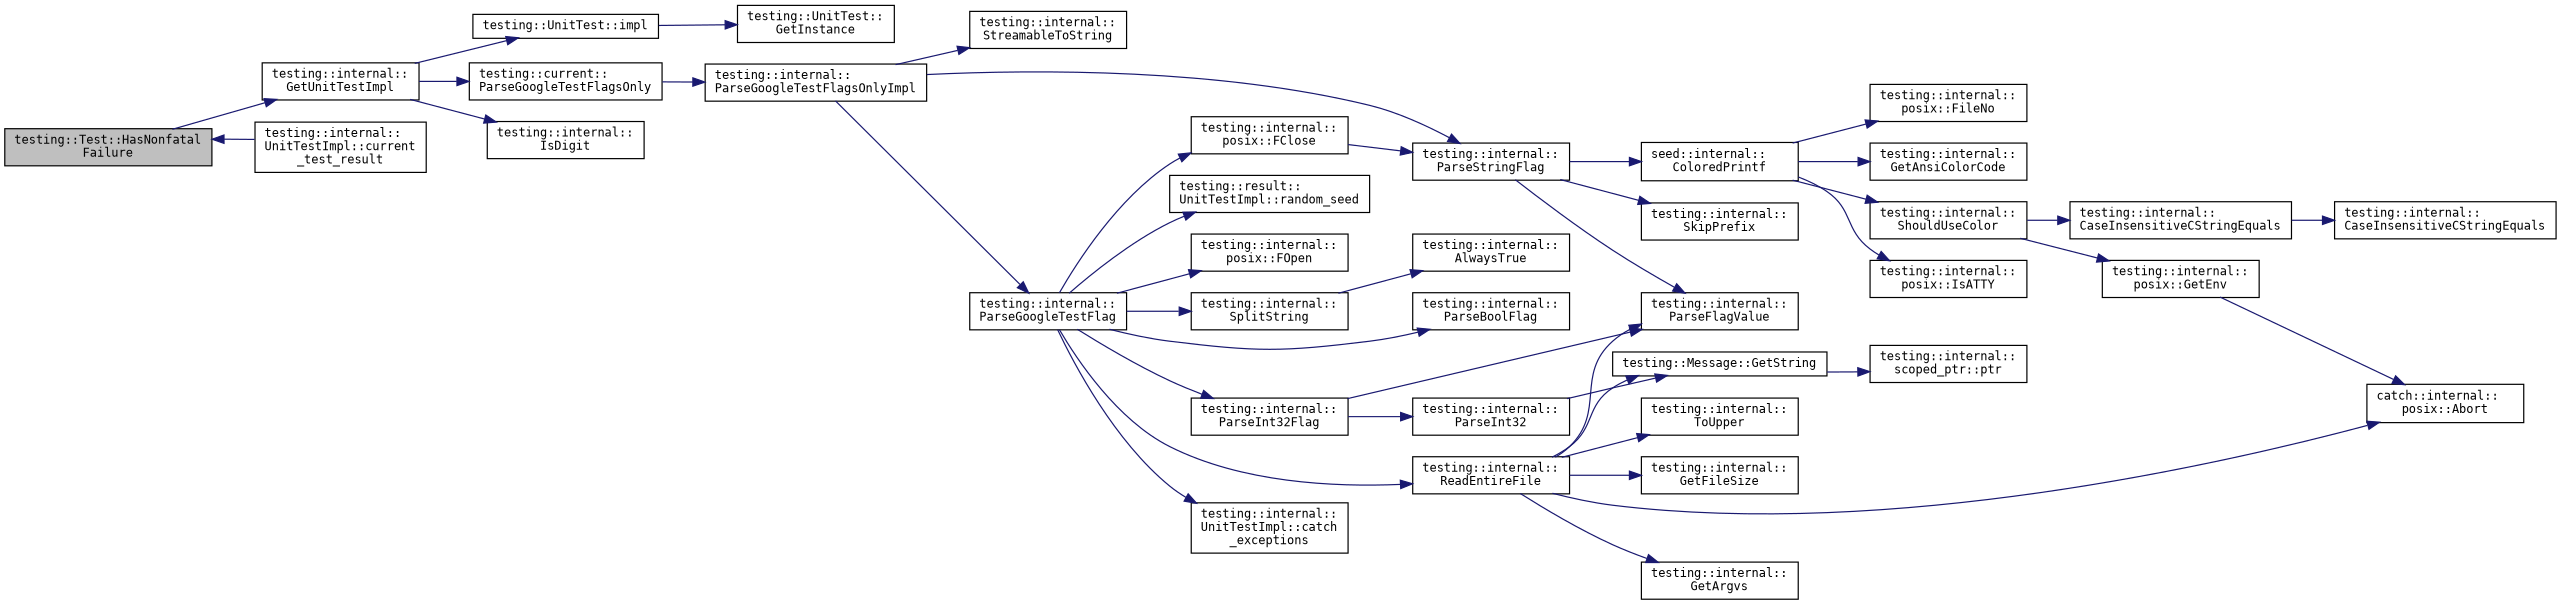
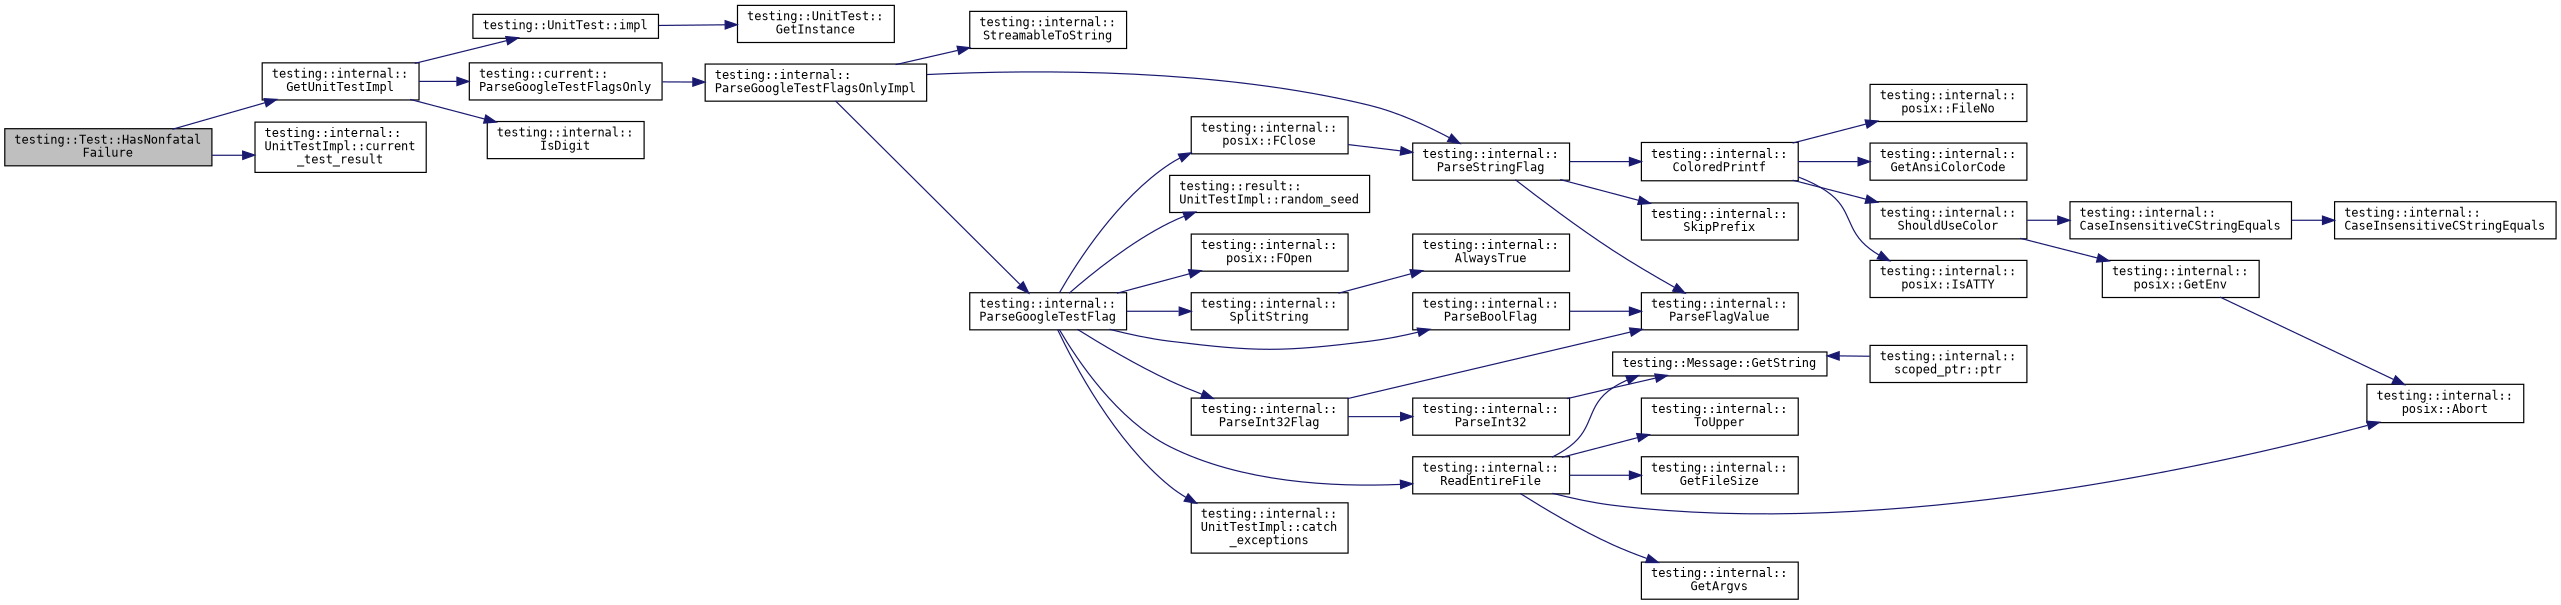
  digraph {
    fontname="DejaVu Sans Mono"
    rankdir=LR
    node [color=black fillcolor=white fontname="DejaVu Sans Mono" fontsize=10 shape=record style=filled]
    edge [color=midnightblue fontname="DejaVu Sans Mono" fontsize=10 labelfontname=Helvetica labelfontsize=10 style=solid]
    n1 [fillcolor=grey75 fontcolor=black height=0.2 label="testing::Test::HasNonfatal\lFailure" width=0.4]
    n2 [height=0.2 label="testing::internal::\lGetUnitTestImpl" width=0.4]
    n3 [height=0.2 label="testing::internal::\lUnitTestImpl::current\l_test_result" width=0.4]
    n4 [height=0.2 label="testing::UnitTest::impl" width=0.4]
    n5 [height=0.2 label="testing::current::\lParseGoogleTestFlagsOnly" width=0.4]
    n6 [height=0.2 label="testing::internal::\lIsDigit" width=0.4]
    n7 [height=0.2 label="testing::UnitTest::\lGetInstance" width=0.4]
    n8 [height=0.2 label="testing::internal::\lParseGoogleTestFlagsOnlyImpl" width=0.4]
    n9 [height=0.2 label="testing::internal::\lStreamableToString" width=0.4]
    n10 [height=0.2 label="testing::internal::\lParseStringFlag" width=0.4]
    n11 [height=0.2 label="testing::internal::\lParseGoogleTestFlag" width=0.4]
    n12 [height=0.2 label="testing::internal::\lParseBoolFlag" width=0.4]
    n13 [height=0.2 label="testing::internal::\lParseFlagValue" width=0.4]
    n14 [height=0.2 label="testing::internal::\lParseInt32Flag" width=0.4]
    n15 [height=0.2 label="testing::internal::\lParseInt32" width=0.4]
    n16 [height=0.2 label="testing::internal::\lSkipPrefix" width=0.4]
-   n17 [height=0.2 label="seed::internal::\lColoredPrintf" width=0.4]
+   n17 [height=0.2 label="testing::internal::\lColoredPrintf" width=0.4]
    n18 [height=0.2 label="testing::internal::\lUnitTestImpl::catch\l_exceptions" width=0.4]
    n19 [height=0.2 label="testing::result::\lUnitTestImpl::random_seed" width=0.4]
    n20 [height=0.2 label="testing::internal::\lposix::FOpen" width=0.4]
    n21 [height=0.2 label="testing::internal::\lReadEntireFile" width=0.4]
    n22 [height=0.2 label="testing::internal::\lposix::FClose" width=0.4]
    n23 [height=0.2 label="testing::internal::\lSplitString" width=0.4]
    n24 [height=0.2 label="testing::Message::GetString" width=0.4]
    n25 [height=0.2 label="testing::internal::\lscoped_ptr::ptr" width=0.4]
    n26 [height=0.2 label="testing::internal::\lShouldUseColor" width=0.4]
    n27 [height=0.2 label="testing::internal::\lposix::IsATTY" width=0.4]
    n28 [height=0.2 label="testing::internal::\lposix::FileNo" width=0.4]
    n29 [height=0.2 label="testing::internal::\lGetAnsiColorCode" width=0.4]
    n30 [height=0.2 label="testing::internal::\lCaseInsensitiveCStringEquals" width=0.4]
    n31 [height=0.2 label="testing::internal::\lposix::GetEnv" width=0.4]
    n32 [height=0.2 label="testing::internal::\lAlwaysTrue" width=0.4]
    n33 [height=0.2 label="testing::internal::\lCaseInsensitiveCStringEquals" width=0.4]
-   n34 [height=0.2 label="catch::internal::\lposix::Abort" width=0.4]
+   n34 [height=0.2 label="testing::internal::\lposix::Abort" width=0.4]
    n35 [height=0.2 label="testing::internal::\lGetFileSize" width=0.4]
    n36 [height=0.2 label="testing::internal::\lGetArgvs" width=0.4]
    n37 [height=0.2 label="testing::internal::\lToUpper" width=0.4]
    n1 -> n2
-   n3 -> n1
+   n1 -> n3
    n2 -> n4
    n2 -> n5
    n2 -> n6
    n4 -> n7
    n5 -> n8
    n8 -> n9
    n8 -> n10
    n8 -> n11
    n10 -> n13
    n10 -> n16
    n10 -> n17
    n11 -> n12
    n11 -> n14
    n11 -> n18
    n11 -> n19
    n11 -> n20
    n11 -> n21
    n11 -> n22
    n11 -> n23
-   n21 -> n13
+   n12 -> n13
    n14 -> n13
    n14 -> n15
    n15 -> n24
    n17 -> n26
    n17 -> n27
    n17 -> n28
    n17 -> n29
    n21 -> n24
    n21 -> n34
    n21 -> n35
    n21 -> n36
    n21 -> n37
    n22 -> n10
    n23 -> n32
-   n24 -> n25
+   n25 -> n24
    n26 -> n30
    n26 -> n31
    n30 -> n33
    n31 -> n34
  }
